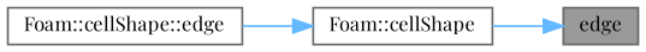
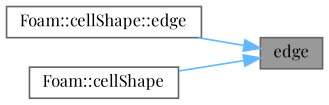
  digraph {
    fontname="Playfair Display"
    rankdir=RL
    node [color=grey40 fillcolor=white fontname="Playfair Display" fontsize=10 shape=box style=filled]
    edge [color=steelblue1 dir=back fontname="Playfair Display" fontsize=10 labelfontname=Helvetica labelfontsize=10 style=solid]
    n1 [color=gray40 fillcolor=grey60 fontcolor=black height=0.2 label="edge" width=0.4]
    n2 [height=0.2 label="Foam::cellShape::edge" width=0.4]
    n3 [height=0.2 label="Foam::cellShape" width=0.4]
-   n3 -> n2
+   n1 -> n2
    n1 -> n3
  }
